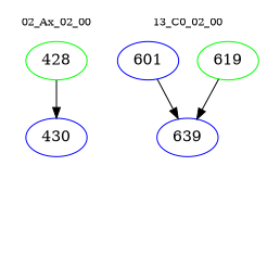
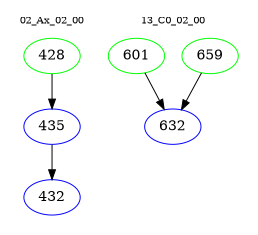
  digraph {
    fontname="DejaVu Serif"
    node [color=blue fontname="DejaVu Serif"]
    edge [color=black fontname="DejaVu Serif"]
    n1 [color=green label=428]
-   n2 [label=430]
-   n4 [color=green label=619]
-   n5 [label=601]
-   n6 [label=639]
+   n2 [label=435]
+   n3 [label=432]
+   n4 [color=green label=659]
+   n5 [color=green label=601]
+   n6 [label=632]
    subgraph cluster_1 {
      color=white
      fontsize=10
      label="02_Ax_02_00"
      n1
      n2
+     n3
    }
    subgraph cluster_2 {
      color=white
      fontsize=10
      label="13_C0_02_00"
      n4
      n5
      n6
    }
    n1 -> n2
+   n2 -> n3
    n4 -> n6
    n5 -> n6
  }
